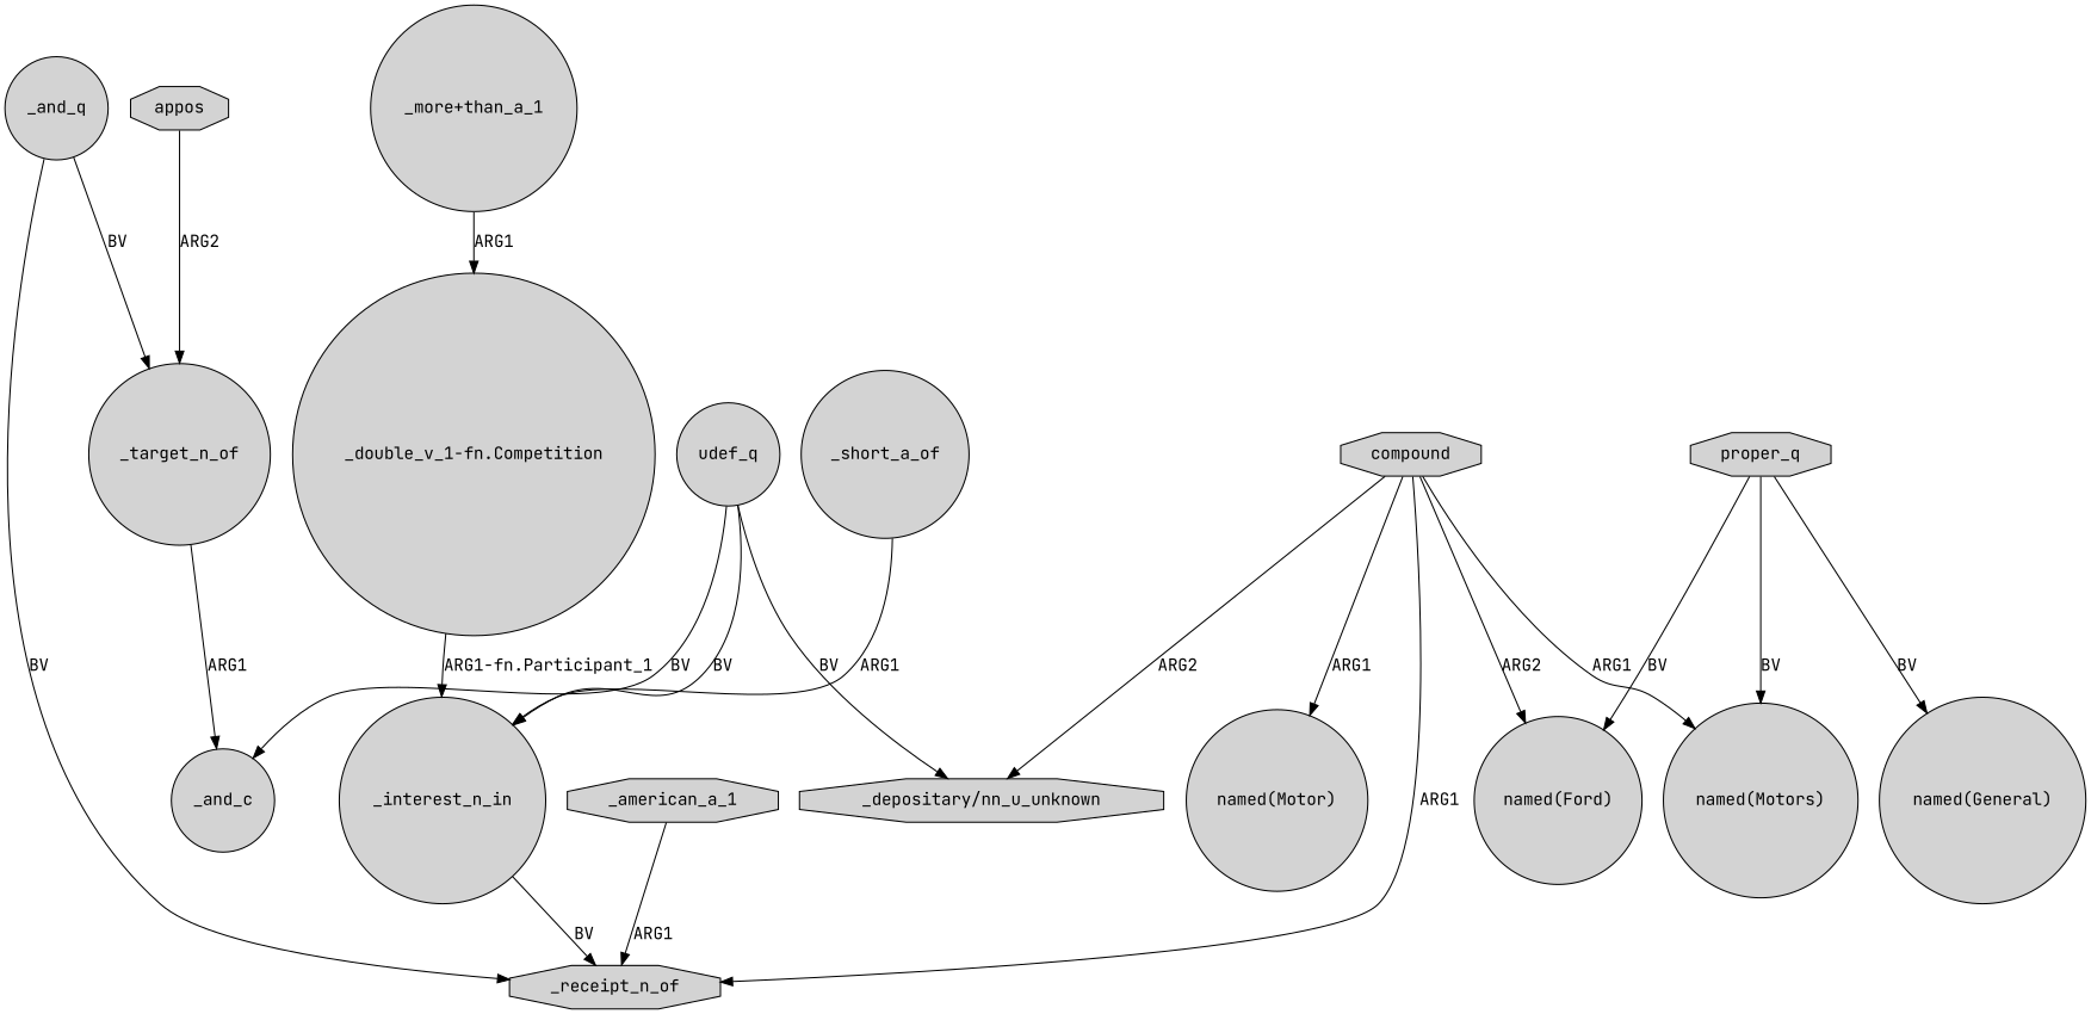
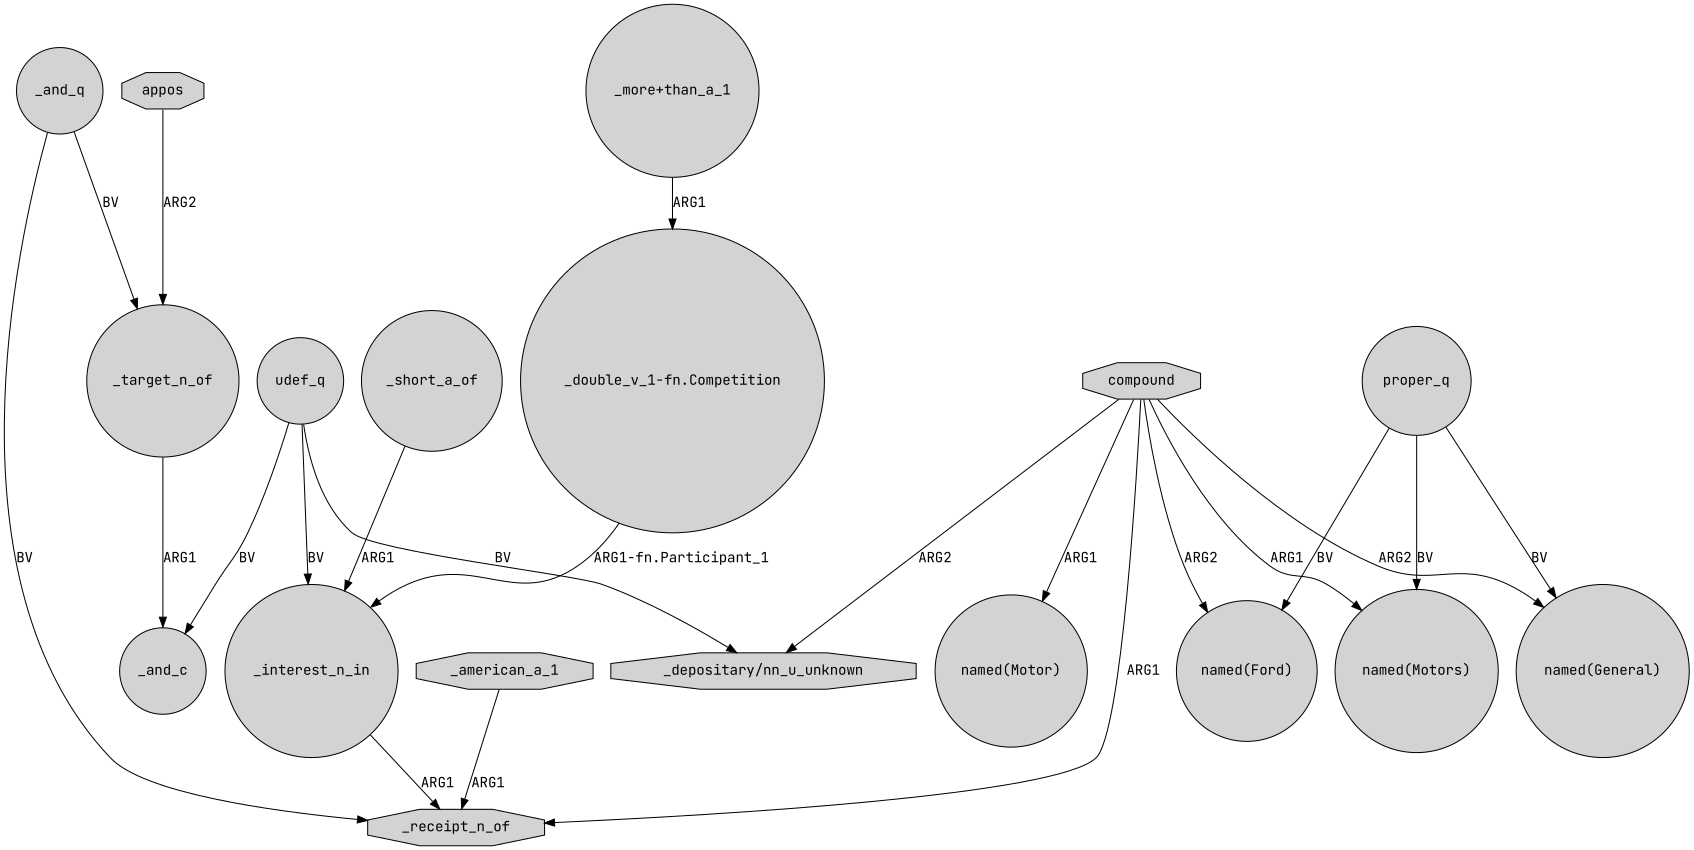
  digraph {
    fontname="JetBrains Mono"
    node [fontname="JetBrains Mono" shape=circle style=filled]
    edge [fontname="JetBrains Mono"]
    n1 [label=_and_q]
    _receipt_n_of [shape=octagon]
    _target_n_of
    _and_c
    "_depositary/nn_u_unknown" [shape=octagon]
    udef_q
    _interest_n_in
-   proper_q [shape=octagon]
+   proper_q
    "named(Ford)"
    "named(Motors)"
    "named(General)"
    "_double_v_1-fn.Competition"
    compound [shape=octagon]
    "named(Motor)"
    appos [shape=octagon]
    "_more+than_a_1"
    _short_a_of
    _american_a_1 [shape=octagon]
    n1 -> _receipt_n_of [label=BV]
    n1 -> _target_n_of [label=BV]
    _target_n_of -> _and_c [label=ARG1]
    udef_q -> _and_c [label=BV]
    udef_q -> "_depositary/nn_u_unknown" [label=BV]
    udef_q -> _interest_n_in [label=BV]
-   _interest_n_in -> _receipt_n_of [label=BV]
+   _interest_n_in -> _receipt_n_of [label=ARG1]
    proper_q -> "named(Ford)" [label=BV]
    proper_q -> "named(Motors)" [label=BV]
    proper_q -> "named(General)" [label=BV]
    "_double_v_1-fn.Competition" -> _interest_n_in [label="ARG1-fn.Participant_1"]
    compound -> _receipt_n_of [label=ARG1]
    compound -> "_depositary/nn_u_unknown" [label=ARG2]
    compound -> "named(Ford)" [label=ARG2]
    compound -> "named(Motors)" [label=ARG1]
+   compound -> "named(General)" [label=ARG2]
    compound -> "named(Motor)" [label=ARG1]
    appos -> _target_n_of [label=ARG2]
    "_more+than_a_1" -> "_double_v_1-fn.Competition" [label=ARG1]
    _short_a_of -> _interest_n_in [label=ARG1]
    _american_a_1 -> _receipt_n_of [label=ARG1]
  }
